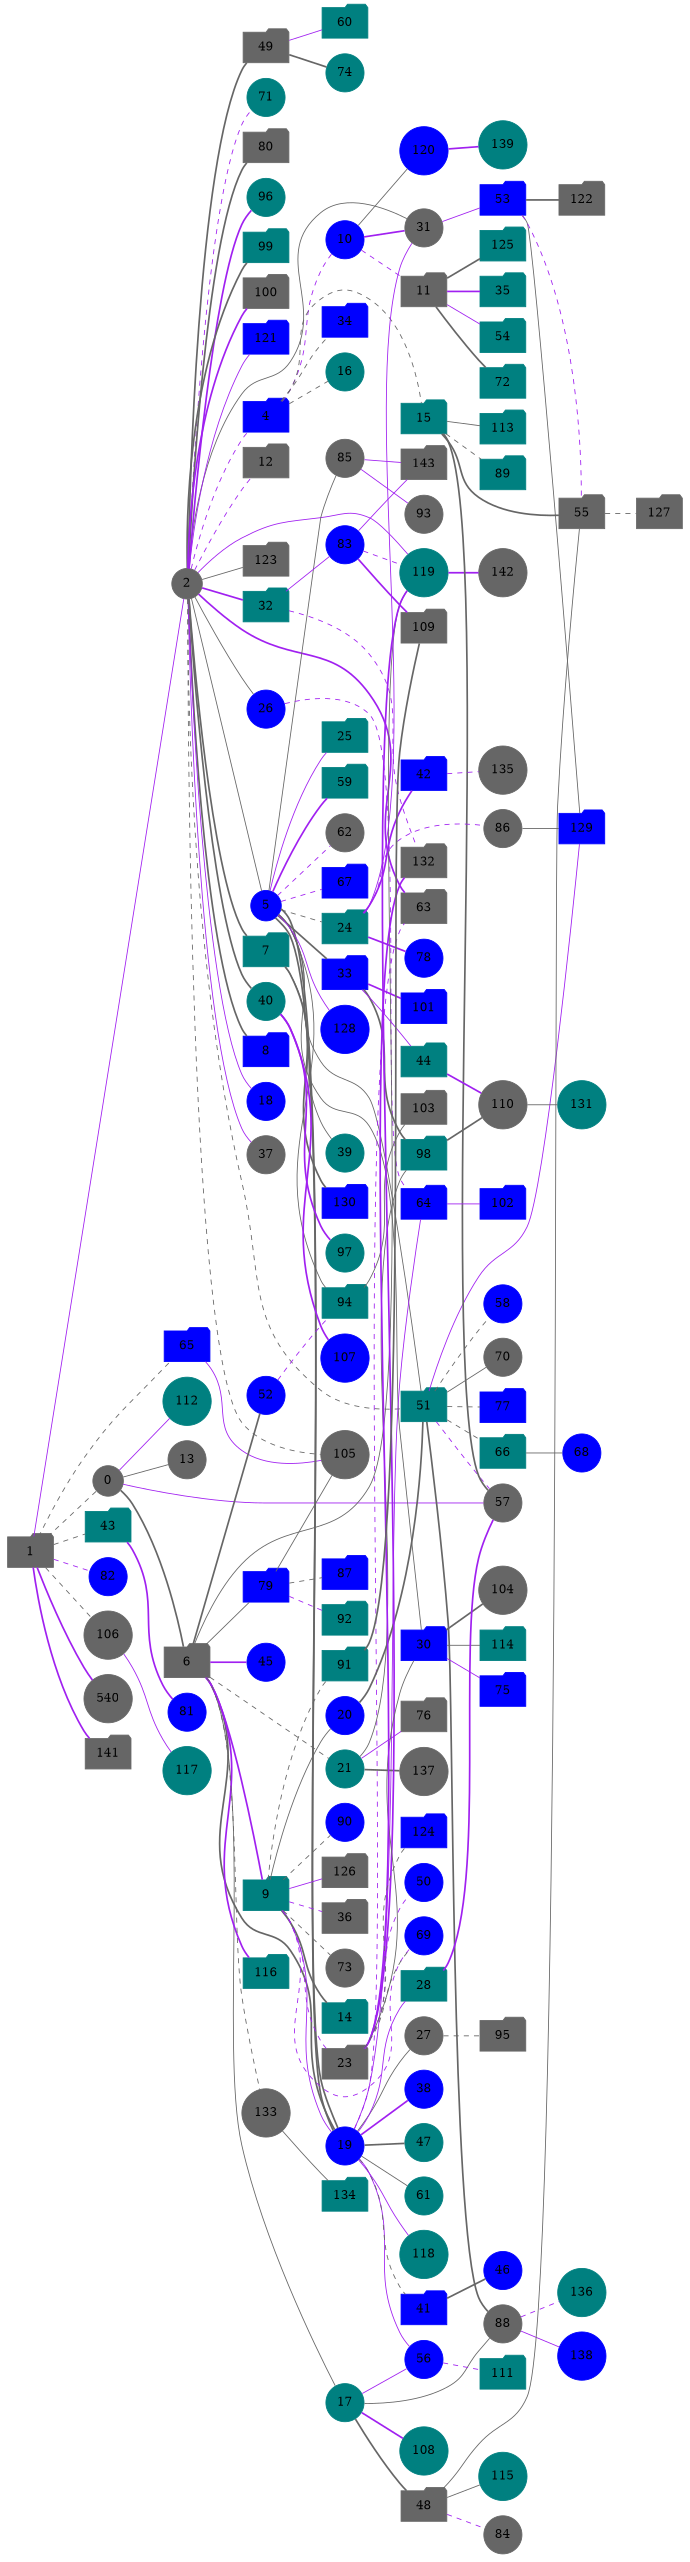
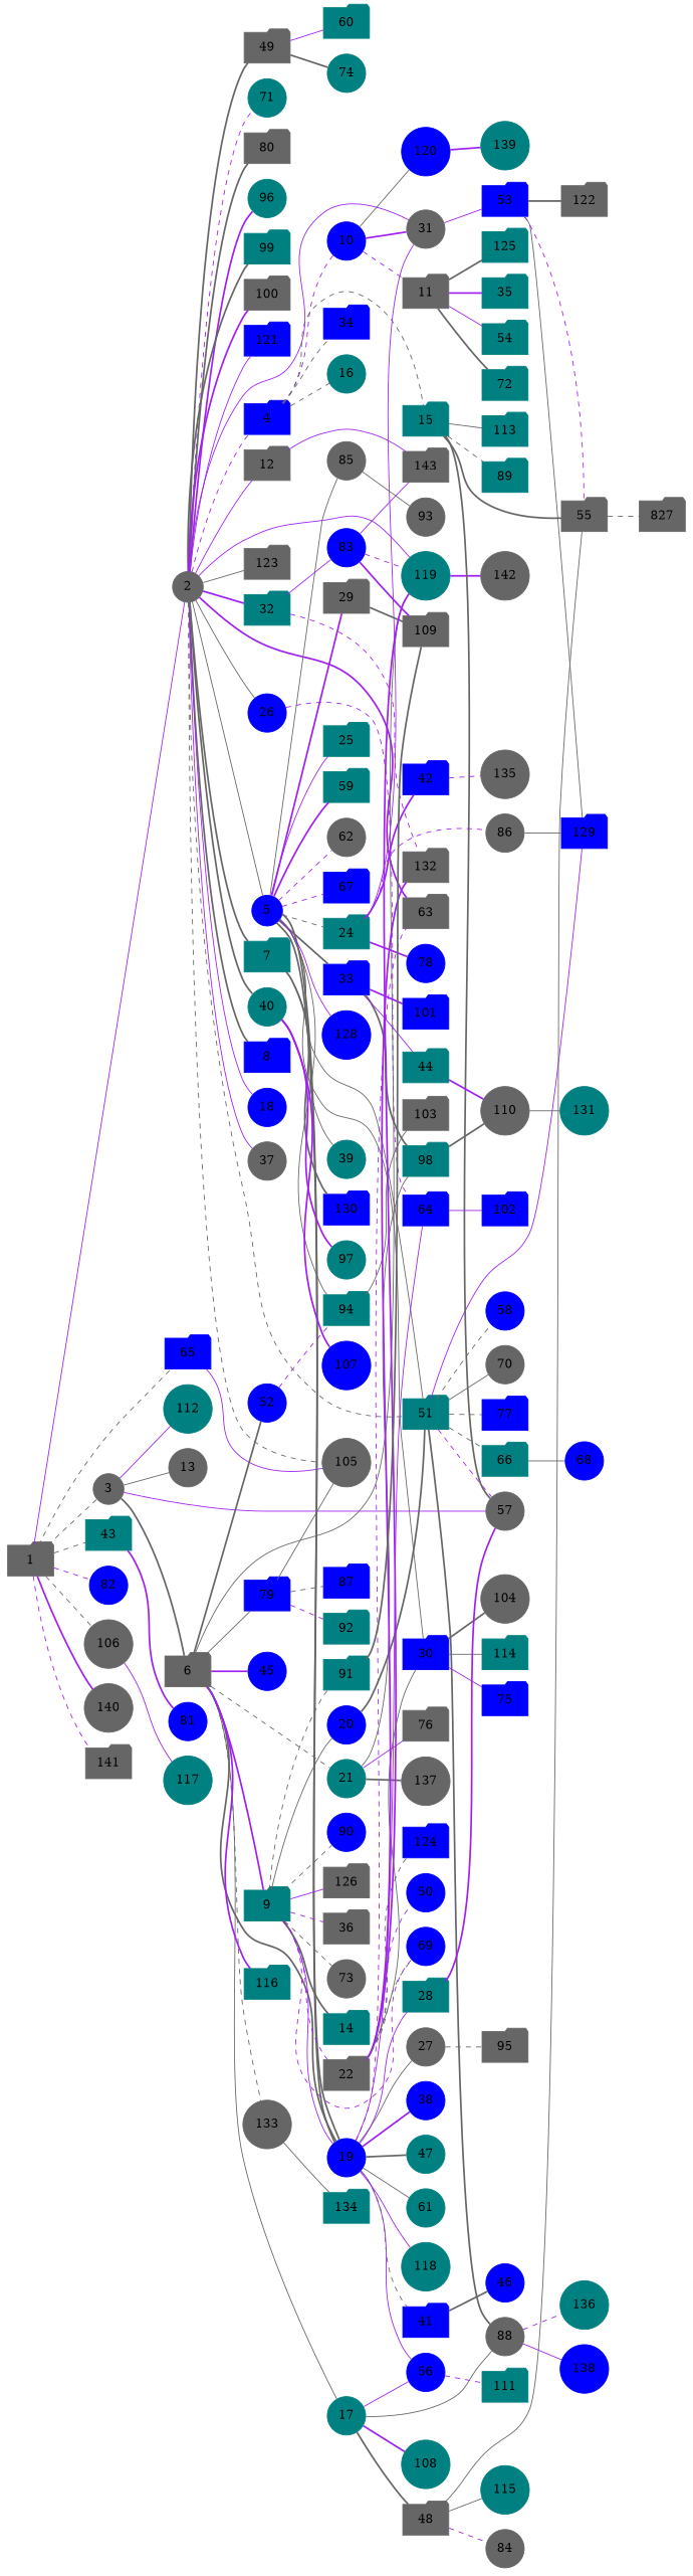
  graph {
    rankdir=LR
    node [color=teal shape=folder style=filled]
    edge [color=gray40 style=solid]
    2 [color=gray40 shape=circle]
    1 [color=gray40]
-   3 [color=gray40 shape=circle label=0]
+   3 [color=gray40 shape=circle]
    43
    65 [color=blue]
    82 [color=blue shape=circle]
    106 [color=gray40 shape=circle]
-   140 [color=gray40 shape=circle label=540]
+   140 [color=gray40 shape=circle]
    141 [color=gray40]
    4 [color=blue]
    5 [color=blue shape=circle]
    7
    8 [color=blue]
    12 [color=gray40]
    18 [color=blue shape=circle]
    26 [color=blue shape=circle]
    31 [color=gray40 shape=circle]
    32
    37 [color=gray40 shape=circle]
    40 [shape=circle]
    49 [color=gray40]
    51
    63 [color=gray40]
    71 [shape=circle]
    80 [color=gray40]
    96 [shape=circle]
    99
    100 [color=gray40]
    105 [color=gray40 shape=circle]
    119 [shape=circle]
    121 [color=blue]
    123 [color=gray40]
    6 [color=gray40]
    13 [color=gray40 shape=circle]
    57 [color=gray40 shape=circle]
    112 [shape=circle]
    81 [color=blue shape=circle]
    117 [shape=circle]
    10 [color=blue shape=circle]
    15
    16 [shape=circle]
    34 [color=blue]
    19 [color=blue shape=circle]
    24
    25
+   29 [color=gray40]
    30 [color=blue]
    33 [color=blue]
    59
    62 [color=gray40 shape=circle]
    67 [color=blue]
    85 [color=gray40 shape=circle]
    94
    128 [color=blue shape=circle]
    39 [shape=circle]
    130 [color=blue]
    143 [color=gray40]
    64 [color=blue]
    53 [color=blue]
    132 [color=gray40]
    83 [color=blue shape=circle]
    97 [shape=circle]
    107 [color=blue shape=circle]
    60
    74 [shape=circle]
    88 [color=gray40 shape=circle]
    58 [color=blue shape=circle]
    66
    70 [color=gray40 shape=circle]
    77 [color=blue]
    129 [color=blue]
    142 [color=gray40 shape=circle]
    9
    17 [shape=circle]
    21 [shape=circle]
    45 [color=blue shape=circle]
    52 [color=blue shape=circle]
    79 [color=blue]
    116
    133 [color=gray40 shape=circle]
    11 [color=gray40]
    120 [color=blue shape=circle]
    55 [color=gray40]
    89
    113
    56 [color=blue shape=circle]
    27 [color=gray40 shape=circle]
    28
    38 [color=blue shape=circle]
    41 [color=blue]
    47 [shape=circle]
    61 [shape=circle]
    118 [shape=circle]
    42 [color=blue]
    78 [color=blue shape=circle]
    86 [color=gray40 shape=circle]
    109 [color=gray40]
    75 [color=blue]
    104 [color=gray40 shape=circle]
    114
    98
    44
    101 [color=blue]
    93 [color=gray40 shape=circle]
    103 [color=gray40]
    14
    20 [color=blue shape=circle]
-   22 [color=gray40 label=23]
+   22 [color=gray40]
    36 [color=gray40]
    69 [color=blue shape=circle]
    73 [color=gray40 shape=circle]
    90 [color=blue shape=circle]
    91
    126 [color=gray40]
    48 [color=gray40]
    108 [shape=circle]
    76 [color=gray40]
    137 [color=gray40 shape=circle]
    87 [color=blue]
    92
    134
    50 [color=blue shape=circle]
    124 [color=blue]
    35
    54
    72
    125
    139 [shape=circle]
-   127 [color=gray40]
+   127 [color=gray40 label=827]
    84 [color=gray40 shape=circle]
    115 [shape=circle]
    111
    136 [shape=circle]
    138 [color=blue shape=circle]
    95 [color=gray40]
    46 [color=blue shape=circle]
    102 [color=blue]
    110 [color=gray40 shape=circle]
    135 [color=gray40 shape=circle]
    122 [color=gray40]
    131 [shape=circle]
    68 [color=blue shape=circle]
    2 -- 4 [color=purple style=dashed]
    2 -- 5
    2 -- 7 [style=bold]
    2 -- 8 [style=bold]
-   2 -- 12 [color=purple style=dashed]
+   2 -- 12 [color=purple]
    2 -- 18 [color=purple]
    2 -- 26
-   2 -- 31
+   2 -- 31 [color=purple]
    2 -- 32 [color=purple style=bold]
    2 -- 37 [color=purple]
    2 -- 40 [style=bold]
    2 -- 49 [style=bold]
    2 -- 51 [style=dashed]
    2 -- 63 [color=purple style=bold]
    2 -- 71 [color=purple style=dashed]
    2 -- 80 [style=bold]
    2 -- 96 [color=purple style=bold]
    2 -- 99 [style=bold]
    2 -- 100 [color=purple style=bold]
    2 -- 105 [style=dashed]
    2 -- 119 [color=purple]
    2 -- 121 [color=purple]
    2 -- 123
    1 -- 2 [color=purple]
    1 -- 3 [style=dashed]
    1 -- 43 [style=dashed]
    1 -- 65 [style=dashed]
    1 -- 82 [color=purple style=dashed]
    1 -- 106 [style=dashed]
    1 -- 140 [color=purple style=bold]
-   1 -- 141 [color=purple style=bold]
+   1 -- 141 [color=purple style=dashed]
    3 -- 6 [style=bold]
    3 -- 13
    3 -- 57 [color=purple]
    3 -- 112 [color=purple]
    43 -- 81 [color=purple style=bold]
    65 -- 105 [color=purple]
    106 -- 117 [color=purple]
    4 -- 10 [color=purple style=dashed]
    4 -- 15 [style=dashed]
    4 -- 16 [style=dashed]
    4 -- 34 [style=dashed]
    5 -- 51
    5 -- 19 [style=bold]
    5 -- 19 [style=bold]
    5 -- 24 [style=dashed]
    5 -- 25 [color=purple]
+   5 -- 29 [color=purple style=bold]
    5 -- 30
    5 -- 33 [style=bold]
    5 -- 59 [color=purple style=bold]
    5 -- 62 [color=purple style=dashed]
    5 -- 67 [color=purple style=dashed]
    5 -- 85
    5 -- 94
    5 -- 128 [color=purple]
    7 -- 39
    7 -- 130 [style=bold]
-   85 -- 143 [color=purple]
+   12 -- 143 [color=purple]
    26 -- 64 [color=purple style=dashed]
    31 -- 53 [color=purple]
    32 -- 132 [color=purple style=dashed]
    32 -- 83 [color=purple]
    40 -- 97 [color=purple style=bold]
    40 -- 107 [color=purple style=bold]
    49 -- 60 [color=purple]
    49 -- 74 [style=bold]
    51 -- 57 [color=purple style=dashed]
    51 -- 88 [style=bold]
    51 -- 58 [style=dashed]
    51 -- 66 [style=dashed]
    51 -- 70
    51 -- 77 [style=dashed]
    51 -- 129 [color=purple]
    119 -- 142 [color=purple style=bold]
    6 -- 119
    6 -- 19 [style=bold]
    6 -- 9 [color=purple style=bold]
    6 -- 17
    6 -- 21 [style=dashed]
    6 -- 45 [color=purple style=bold]
    6 -- 52 [style=bold]
    6 -- 79
    6 -- 116 [color=purple style=bold]
    6 -- 133 [style=dashed]
    10 -- 31 [color=purple style=bold]
    10 -- 11 [color=purple style=dashed]
    10 -- 120
    15 -- 57 [style=bold]
    15 -- 55 [style=bold]
    15 -- 89 [style=dashed]
    15 -- 113
    19 -- 63 [color=purple style=dashed]
    19 -- 64 [color=purple]
    19 -- 56 [color=purple]
    19 -- 27
    19 -- 28 [color=purple]
    19 -- 38 [color=purple style=bold]
    19 -- 41 [style=dashed]
    19 -- 47 [style=bold]
    19 -- 61
    19 -- 118 [color=purple]
    24 -- 31 [color=purple]
    24 -- 42 [color=purple style=bold]
    24 -- 78 [color=purple style=bold]
    24 -- 86 [color=purple style=dashed]
+   29 -- 109 [style=bold]
    30 -- 75 [color=purple]
    30 -- 104 [style=bold]
    30 -- 114
    33 -- 98 [style=bold]
    33 -- 44 [color=purple]
    33 -- 101 [color=purple style=bold]
-   85 -- 93 [color=purple]
+   85 -- 93
    94 -- 103
    64 -- 102 [color=purple]
    53 -- 129
    53 -- 55 [color=purple style=dashed]
    53 -- 122 [style=bold]
    83 -- 119 [color=purple style=dashed]
    83 -- 143 [color=purple]
    83 -- 109 [color=purple style=bold]
    88 -- 136 [color=purple style=dashed]
    88 -- 138 [color=purple]
    66 -- 68
    9 -- 19 [color=purple]
    9 -- 14 [style=bold]
    9 -- 20
    9 -- 22 [color=purple style=dashed]
    9 -- 36 [color=purple style=dashed]
    9 -- 69 [color=purple style=dashed]
    9 -- 73 [style=dashed]
    9 -- 90 [style=dashed]
    9 -- 91 [style=dashed]
    9 -- 126 [color=purple]
    17 -- 88
    17 -- 56 [color=purple]
    17 -- 48 [style=bold]
    17 -- 108 [color=purple style=bold]
    21 -- 98
    21 -- 76 [color=purple]
    21 -- 137 [style=bold]
    52 -- 94 [color=purple style=dashed]
    79 -- 105
    79 -- 87 [style=dashed]
    79 -- 92 [color=purple style=dashed]
    133 -- 134
    11 -- 35 [color=purple style=bold]
    11 -- 54 [color=purple]
    11 -- 72 [style=bold]
    11 -- 125 [style=bold]
    120 -- 139 [color=purple style=bold]
    55 -- 127 [style=dashed]
    56 -- 111 [color=purple style=dashed]
    27 -- 95 [style=dashed]
    28 -- 57 [color=purple style=bold]
    41 -- 46 [style=bold]
    42 -- 135 [color=purple style=dashed]
    86 -- 129
    98 -- 110 [style=bold]
    44 -- 110 [color=purple style=bold]
    20 -- 51 [style=bold]
    22 -- 119 [color=purple style=bold]
    22 -- 30
    22 -- 132 [color=purple style=bold]
    22 -- 69 [style=dashed]
    22 -- 50 [color=purple style=dashed]
    22 -- 124 [style=dashed]
    91 -- 109 [style=bold]
    48 -- 55
    48 -- 84 [color=purple style=dashed]
    48 -- 115
    110 -- 131
  }
